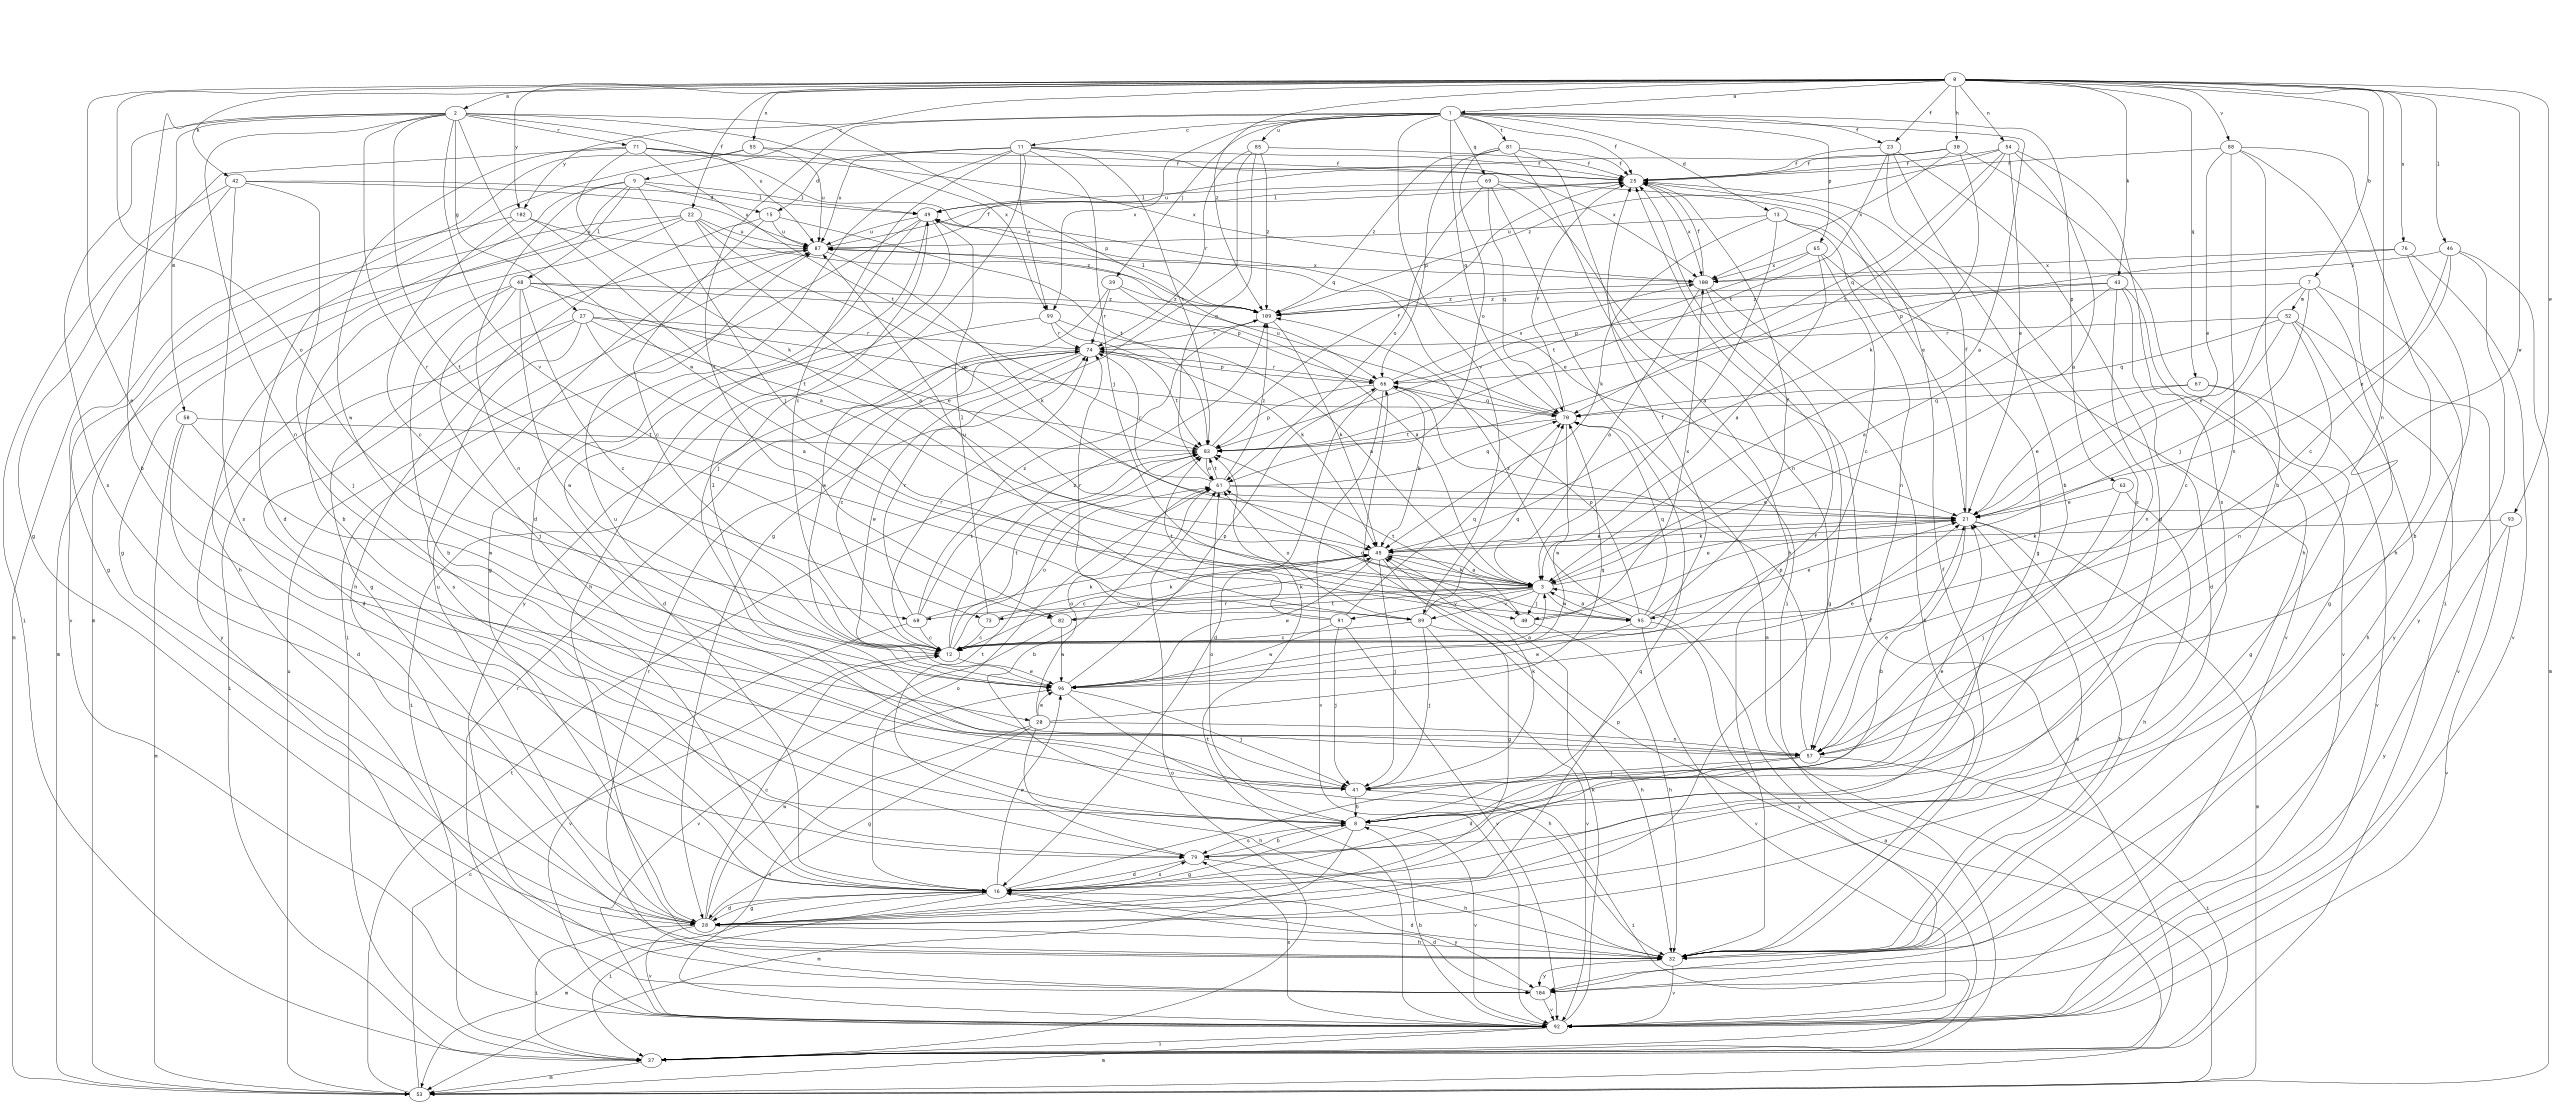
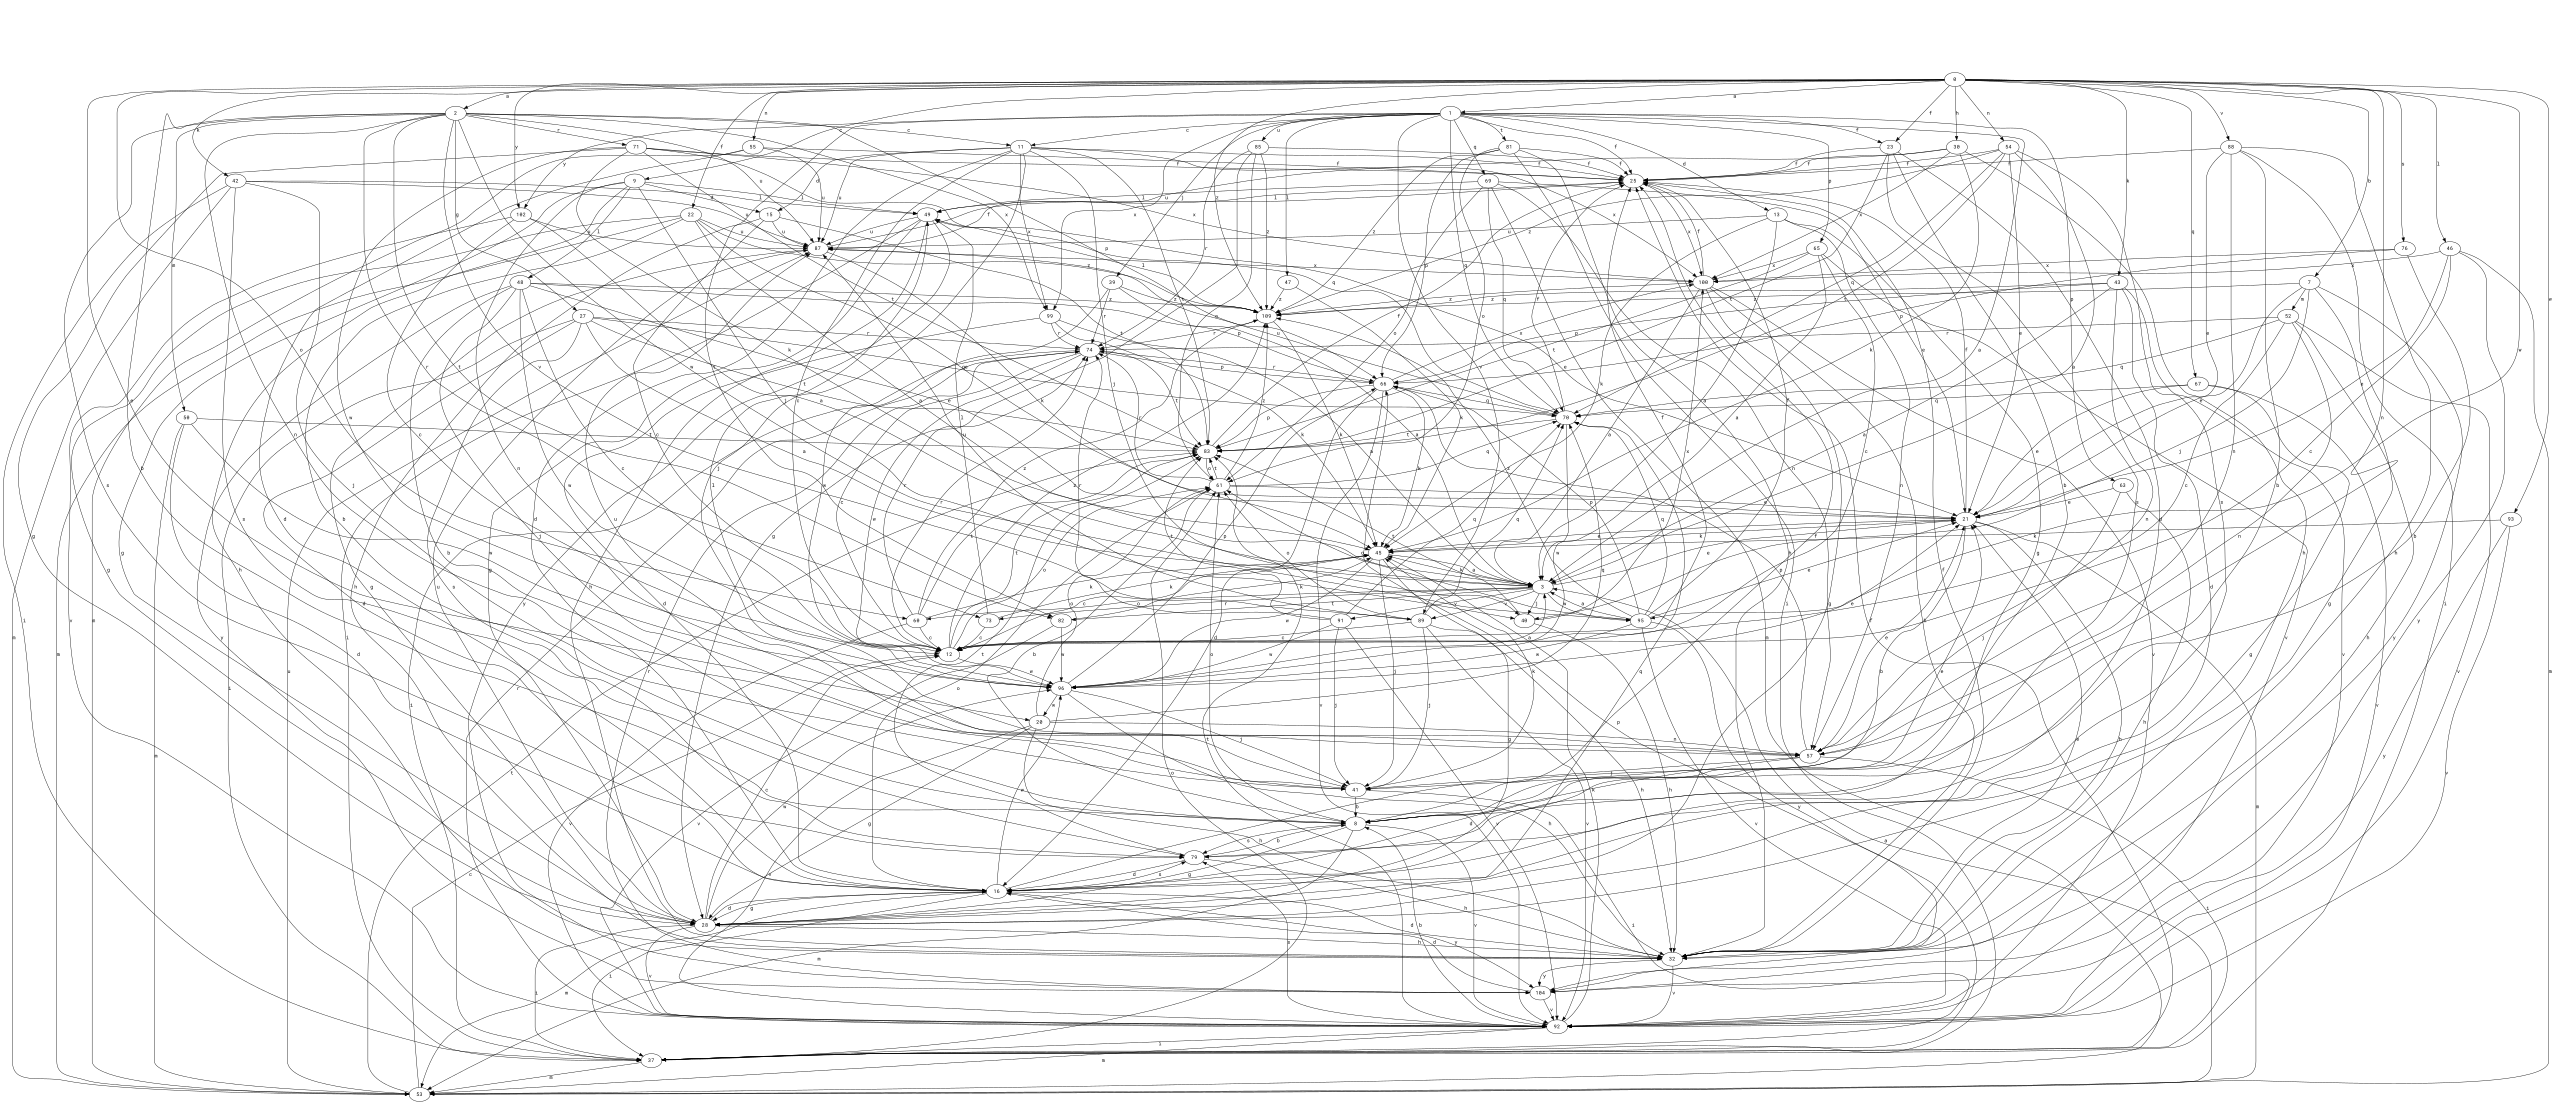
  strict digraph {
    fontname="Roboto Mono"
    node [fontname="Roboto Mono"]
    edge [fontname="Roboto Mono"]
    0
    1
    2
    7
    9
    20
    22
    23
    30
    42
    43
    46
    54
    55
    57
    60
    67
    76
    88
    93
    95
    102
    109
    3
    11
    13
    25
    39
+   47
    63
    65
    69
    70
    81
    82
    85
    89
    99
    8
    27
    50
    66
    71
    73
    79
    87
    21
    40
    28
    52
    104
    15
    32
    48
    49
    61
    92
    96
    53
    16
    83
    45
    100
    41
    37
    12
    74
    91
    0 -> 1 [label=a]
    0 -> 2 [label=a]
    0 -> 7 [label=b]
    0 -> 9 [label=c]
    0 -> 20 [label=e]
    0 -> 22 [label=f]
    0 -> 23 [label=f]
    0 -> 30 [label=h]
    0 -> 42 [label=k]
    0 -> 43 [label=k]
    0 -> 46 [label=l]
    0 -> 54 [label=n]
    0 -> 55 [label=n]
    0 -> 57 [label=n]
    0 -> 60 [label=o]
    0 -> 67 [label=q]
    0 -> 76 [label=s]
    0 -> 88 [label=v]
    0 -> 93 [label=w]
    0 -> 95 [label=w]
    0 -> 102 [label=y]
    0 -> 109 [label=z]
    1 -> 23 [label=f]
    1 -> 102 [label=y]
    1 -> 3 [label=a]
    1 -> 11 [label=c]
    1 -> 13 [label=d]
    1 -> 25 [label=f]
    1 -> 39 [label=j]
+   1 -> 47 [label=l]
    1 -> 63 [label=p]
    1 -> 65 [label=p]
    1 -> 69 [label=q]
    1 -> 70 [label=q]
    1 -> 81 [label=t]
    1 -> 82 [label=t]
    1 -> 85 [label=u]
    1 -> 89 [label=v]
    1 -> 99 [label=x]
    2 -> 57 [label=n]
    2 -> 95 [label=w]
+   2 -> 11 [label=c]
    2 -> 82 [label=t]
    2 -> 89 [label=v]
    2 -> 99 [label=x]
    2 -> 8 [label=b]
    2 -> 27 [label=g]
    2 -> 50 [label=m]
    2 -> 66 [label=p]
    2 -> 71 [label=r]
    2 -> 73 [label=r]
    2 -> 79 [label=s]
    2 -> 87 [label=u]
    7 -> 109 [label=z]
    7 -> 21 [label=e]
    7 -> 40 [label=j]
    7 -> 28 [label=g]
    7 -> 52 [label=m]
    7 -> 104 [label=y]
    9 -> 57 [label=n]
    9 -> 40 [label=j]
    9 -> 28 [label=g]
    9 -> 15 [label=d]
    9 -> 32 [label=h]
    9 -> 48 [label=l]
    9 -> 49 [label=l]
    20 -> 57 [label=n]
    20 -> 70 [label=q]
    20 -> 28 [label=g]
    20 -> 32 [label=h]
    20 -> 61 [label=o]
    20 -> 92 [label=v]
-   20 -> 96 [label=w]
+   96 -> 20 [label=w]
    22 -> 109 [label=z]
    22 -> 3 [label=a]
    22 -> 8 [label=b]
    22 -> 87 [label=u]
    22 -> 21 [label=e]
    22 -> 28 [label=g]
    22 -> 53 [label=m]
    23 -> 25 [label=f]
    23 -> 8 [label=b]
    23 -> 79 [label=s]
    23 -> 16 [label=d]
    23 -> 83 [label=t]
    30 -> 25 [label=f]
    30 -> 87 [label=u]
    30 -> 32 [label=h]
    30 -> 45 [label=k]
    30 -> 100 [label=x]
    42 -> 79 [label=s]
    42 -> 87 [label=u]
    42 -> 49 [label=l]
    42 -> 53 [label=m]
    42 -> 41 [label=j]
    42 -> 37 [label=i]
    43 -> 57 [label=n]
    43 -> 109 [label=z]
    43 -> 3 [label=a]
    43 -> 66 [label=p]
    43 -> 92 [label=v]
    43 -> 16 [label=d]
    46 -> 21 [label=e]
    46 -> 104 [label=y]
    46 -> 53 [label=m]
    46 -> 100 [label=x]
    46 -> 12 [label=c]
    54 -> 109 [label=z]
    54 -> 3 [label=a]
    54 -> 25 [label=f]
    54 -> 70 [label=q]
    54 -> 79 [label=s]
    54 -> 21 [label=e]
    54 -> 83 [label=t]
    55 -> 25 [label=f]
    55 -> 87 [label=u]
    55 -> 53 [label=m]
    55 -> 16 [label=d]
    57 -> 66 [label=p]
    57 -> 21 [label=e]
    57 -> 49 [label=l]
    57 -> 16 [label=d]
    57 -> 41 [label=j]
    57 -> 37 [label=i]
    60 -> 109 [label=z]
    60 -> 92 [label=v]
    60 -> 83 [label=t]
    60 -> 45 [label=k]
    60 -> 12 [label=c]
    60 -> 74 [label=r]
    67 -> 70 [label=q]
    67 -> 21 [label=e]
    67 -> 28 [label=g]
    67 -> 92 [label=v]
    76 -> 8 [label=b]
    76 -> 66 [label=p]
-   76 -> 92 [label=v]
+   100 -> 92 [label=v]
    76 -> 100 [label=x]
    88 -> 57 [label=n]
    88 -> 25 [label=f]
    88 -> 8 [label=b]
    88 -> 21 [label=e]
    88 -> 32 [label=h]
    88 -> 37 [label=i]
    93 -> 104 [label=y]
    93 -> 92 [label=v]
    93 -> 45 [label=k]
    95 -> 109 [label=z]
    95 -> 3 [label=a]
    95 -> 25 [label=f]
    95 -> 70 [label=q]
    95 -> 66 [label=p]
    95 -> 21 [label=e]
    95 -> 104 [label=y]
    95 -> 61 [label=o]
    95 -> 92 [label=v]
    95 -> 96 [label=w]
    102 -> 3 [label=a]
    102 -> 87 [label=u]
    102 -> 92 [label=v]
    102 -> 12 [label=c]
    109 -> 49 [label=l]
    109 -> 45 [label=k]
    109 -> 74 [label=r]
    3 -> 60 [label=o]
    3 -> 95 [label=w]
    3 -> 82 [label=t]
    3 -> 89 [label=v]
    3 -> 73 [label=r]
    3 -> 21 [label=e]
    3 -> 40 [label=j]
    3 -> 45 [label=k]
    3 -> 91 [label=v]
    11 -> 25 [label=f]
    11 -> 99 [label=x]
    11 -> 87 [label=u]
    11 -> 40 [label=j]
    11 -> 15 [label=d]
    11 -> 16 [label=d]
    11 -> 83 [label=t]
    11 -> 100 [label=x]
    11 -> 41 [label=j]
    11 -> 12 [label=c]
    13 -> 57 [label=n]
    13 -> 3 [label=a]
    13 -> 87 [label=u]
    13 -> 16 [label=g]
    13 -> 45 [label=k]
    25 -> 49 [label=l]
    25 -> 100 [label=x]
    39 -> 109 [label=z]
    39 -> 3 [label=a]
    39 -> 96 [label=w]
    39 -> 74 [label=r]
+   47 -> 109 [label=z]
+   47 -> 45 [label=k]
    63 -> 21 [label=e]
    63 -> 32 [label=h]
    63 -> 41 [label=j]
    65 -> 3 [label=a]
    65 -> 92 [label=v]
    65 -> 83 [label=t]
    65 -> 100 [label=x]
    65 -> 12 [label=c]
    69 -> 57 [label=n]
    69 -> 70 [label=q]
    69 -> 21 [label=e]
    69 -> 49 [label=l]
    69 -> 61 [label=o]
    69 -> 53 [label=m]
    70 -> 25 [label=f]
    70 -> 87 [label=u]
    70 -> 96 [label=w]
    70 -> 83 [label=t]
    81 -> 109 [label=z]
    81 -> 25 [label=f]
    81 -> 66 [label=p]
    81 -> 32 [label=h]
    81 -> 61 [label=o]
    81 -> 37 [label=i]
    82 -> 92 [label=v]
    82 -> 96 [label=w]
    82 -> 45 [label=k]
    85 -> 109 [label=z]
    85 -> 25 [label=f]
    85 -> 28 [label=g]
    85 -> 61 [label=o]
    85 -> 74 [label=r]
    89 -> 70 [label=q]
    89 -> 87 [label=u]
    89 -> 32 [label=h]
    89 -> 61 [label=o]
    89 -> 92 [label=v]
    89 -> 41 [label=j]
    89 -> 12 [label=c]
    99 -> 3 [label=a]
    99 -> 16 [label=d]
    99 -> 45 [label=k]
    99 -> 74 [label=r]
    8 -> 79 [label=s]
    8 -> 21 [label=e]
    8 -> 28 [label=g]
    8 -> 61 [label=o]
    8 -> 92 [label=v]
    8 -> 53 [label=m]
    27 -> 3 [label=a]
    27 -> 70 [label=q]
    27 -> 79 [label=s]
    27 -> 16 [label=d]
    27 -> 83 [label=t]
    27 -> 37 [label=i]
    27 -> 74 [label=r]
    50 -> 96 [label=w]
    50 -> 53 [label=m]
    50 -> 16 [label=d]
    50 -> 83 [label=t]
    66 -> 70 [label=q]
    66 -> 92 [label=v]
    66 -> 16 [label=d]
    66 -> 83 [label=p]
    66 -> 45 [label=k]
    66 -> 100 [label=x]
    66 -> 74 [label=r]
    71 -> 25 [label=f]
    71 -> 70 [label=q]
    71 -> 28 [label=g]
    71 -> 96 [label=w]
    71 -> 83 [label=t]
    71 -> 45 [label=k]
    71 -> 100 [label=x]
    73 -> 49 [label=l]
    73 -> 45 [label=k]
    73 -> 12 [label=c]
    79 -> 8 [label=b]
    79 -> 32 [label=h]
    79 -> 16 [label=d]
    79 -> 83 [label=t]
    87 -> 25 [label=f]
    87 -> 28 [label=g]
    87 -> 45 [label=k]
    87 -> 100 [label=x]
    21 -> 25 [label=f]
    21 -> 8 [label=b]
    21 -> 32 [label=h]
    21 -> 53 [label=m]
    21 -> 45 [label=k]
    40 -> 32 [label=h]
    40 -> 83 [label=t]
    40 -> 100 [label=x]
    28 -> 70 [label=q]
    28 -> 87 [label=u]
    28 -> 32 [label=h]
    28 -> 92 [label=v]
    28 -> 96 [label=w]
    28 -> 16 [label=d]
    28 -> 37 [label=i]
    28 -> 12 [label=c]
    52 -> 57 [label=n]
    52 -> 70 [label=q]
    52 -> 32 [label=h]
    52 -> 92 [label=v]
    52 -> 12 [label=c]
    52 -> 74 [label=r]
    104 -> 92 [label=v]
    104 -> 16 [label=d]
    104 -> 74 [label=r]
    15 -> 87 [label=u]
    15 -> 32 [label=h]
    15 -> 83 [label=t]
    15 -> 12 [label=c]
    32 -> 25 [label=f]
    32 -> 21 [label=e]
    32 -> 104 [label=y]
    32 -> 92 [label=v]
    32 -> 16 [label=d]
    48 -> 109 [label=z]
    48 -> 8 [label=b]
    48 -> 66 [label=p]
    48 -> 21 [label=e]
    48 -> 104 [label=y]
    48 -> 96 [label=w]
    48 -> 41 [label=j]
    48 -> 12 [label=c]
    49 -> 87 [label=u]
    49 -> 21 [label=e]
    49 -> 28 [label=g]
    49 -> 104 [label=y]
    49 -> 32 [label=h]
    49 -> 37 [label=i]
    61 -> 109 [label=z]
    61 -> 70 [label=q]
    61 -> 8 [label=b]
    61 -> 21 [label=e]
    61 -> 83 [label=t]
    61 -> 74 [label=r]
    92 -> 8 [label=b]
    92 -> 79 [label=s]
    92 -> 53 [label=m]
    92 -> 83 [label=t]
    92 -> 45 [label=k]
    92 -> 37 [label=i]
    92 -> 74 [label=r]
    96 -> 3 [label=a]
    96 -> 66 [label=p]
    96 -> 21 [label=e]
    96 -> 32 [label=h]
    96 -> 41 [label=j]
    53 -> 3 [label=a]
    53 -> 87 [label=u]
    53 -> 83 [label=t]
    53 -> 12 [label=c]
    16 -> 25 [label=f]
    16 -> 79 [label=s]
    16 -> 28 [label=g]
    16 -> 104 [label=y]
    16 -> 61 [label=o]
    16 -> 96 [label=w]
    16 -> 53 [label=m]
    16 -> 37 [label=i]
    83 -> 25 [label=f]
    83 -> 61 [label=o]
    45 -> 3 [label=a]
    45 -> 21 [label=e]
    45 -> 28 [label=g]
    45 -> 96 [label=w]
    45 -> 41 [label=j]
    45 -> 12 [label=c]
    100 -> 109 [label=z]
    100 -> 3 [label=a]
    100 -> 25 [label=f]
    100 -> 28 [label=g]
    100 -> 32 [label=h]
    41 -> 8 [label=b]
    41 -> 87 [label=u]
    41 -> 45 [label=k]
    41 -> 37 [label=i]
    37 -> 25 [label=f]
    37 -> 66 [label=p]
    37 -> 61 [label=o]
    37 -> 53 [label=m]
    12 -> 109 [label=z]
    12 -> 25 [label=f]
    12 -> 61 [label=o]
    12 -> 96 [label=w]
    12 -> 83 [label=t]
    12 -> 74 [label=r]
    74 -> 66 [label=p]
    74 -> 96 [label=w]
    74 -> 83 [label=t]
    74 -> 37 [label=i]
    74 -> 12 [label=c]
    91 -> 70 [label=q]
    91 -> 92 [label=v]
    91 -> 96 [label=w]
    91 -> 83 [label=t]
    91 -> 41 [label=j]
    91 -> 74 [label=r]
  }
